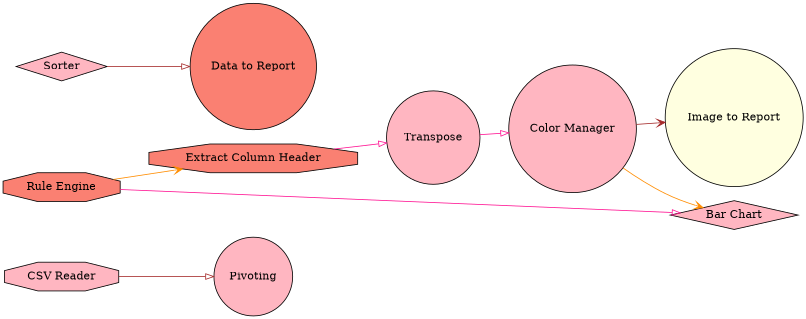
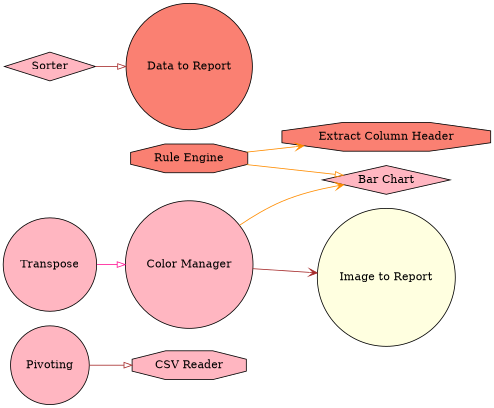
  digraph {
    rankdir=LR
    node [fillcolor=lightpink shape=circle style=filled]
    edge [arrowhead=onormal color=darkorange]
    n1 [label=Pivoting]
    n2 [fillcolor=salmon label="Rule Engine" shape=octagon]
    n3 [fillcolor=salmon label="Extract Column Header" shape=octagon]
    n4 [label="Bar Chart" shape=diamond]
    n5 [label=Sorter shape=diamond]
    n6 [fillcolor=salmon label="Data to Report"]
    n7 [label=Transpose]
    n8 [label="Color Manager"]
    n9 [fillcolor=lightyellow label="Image to Report"]
    n10 [label="CSV Reader" shape=octagon]
    n2 -> n3 [arrowhead=vee]
-   n2 -> n4 [color=deeppink]
-   n3 -> n7 [color=deeppink]
+   n2 -> n4
    n5 -> n6 [color=brown]
    n7 -> n8 [color=deeppink]
    n8 -> n4 [arrowhead=vee]
    n8 -> n9 [arrowhead=vee color=brown]
-   n10 -> n1 [color=brown]
+   n1 -> n10 [color=brown]
  }
